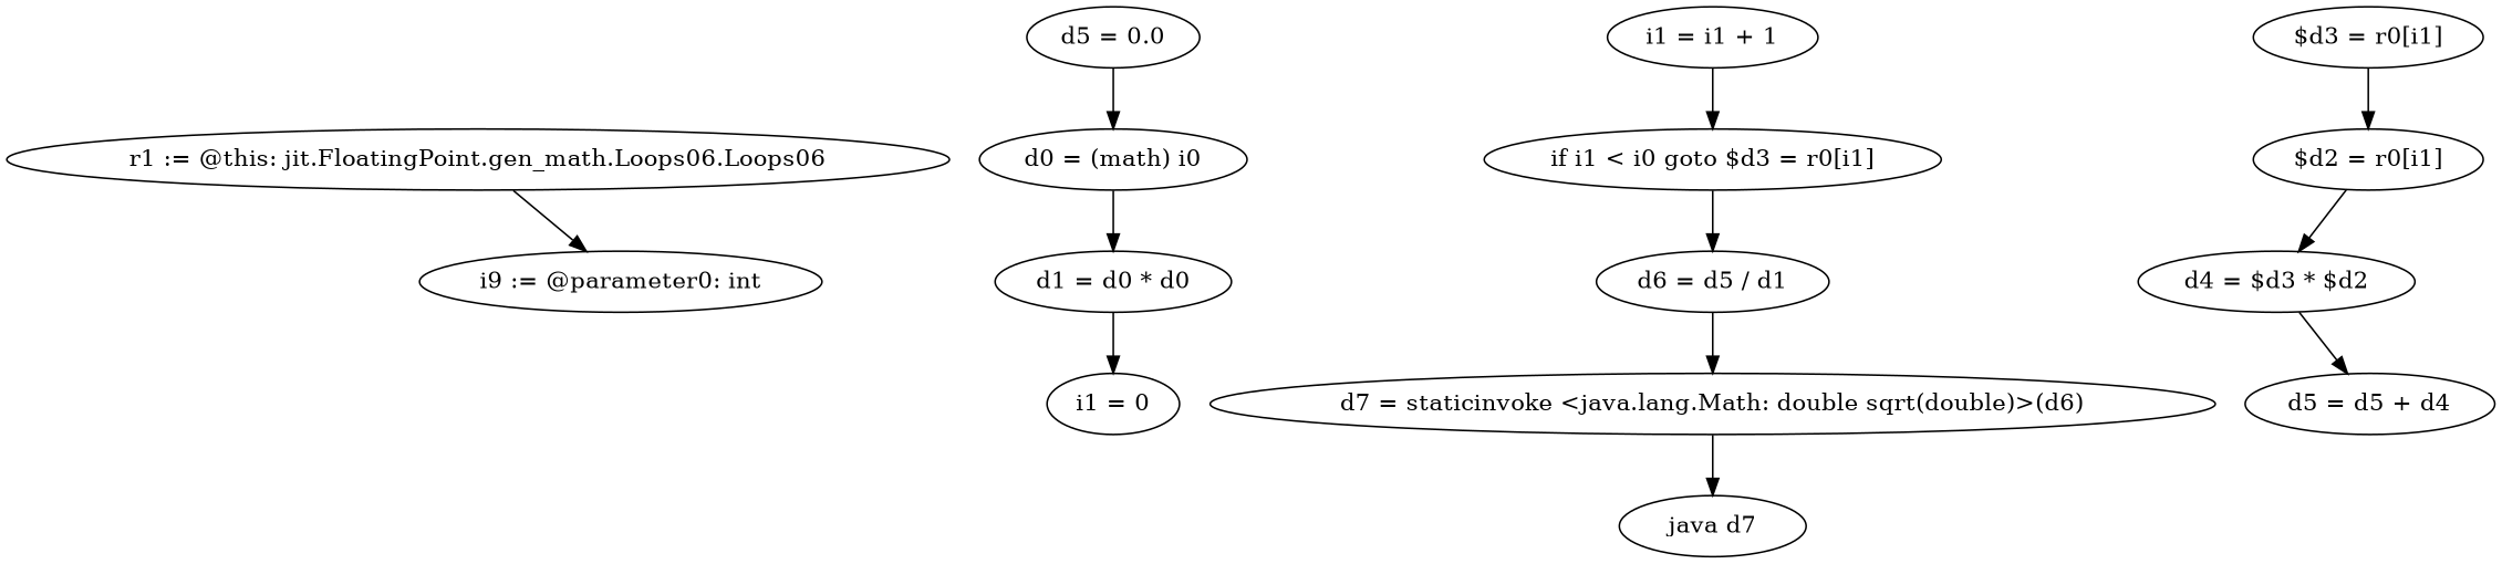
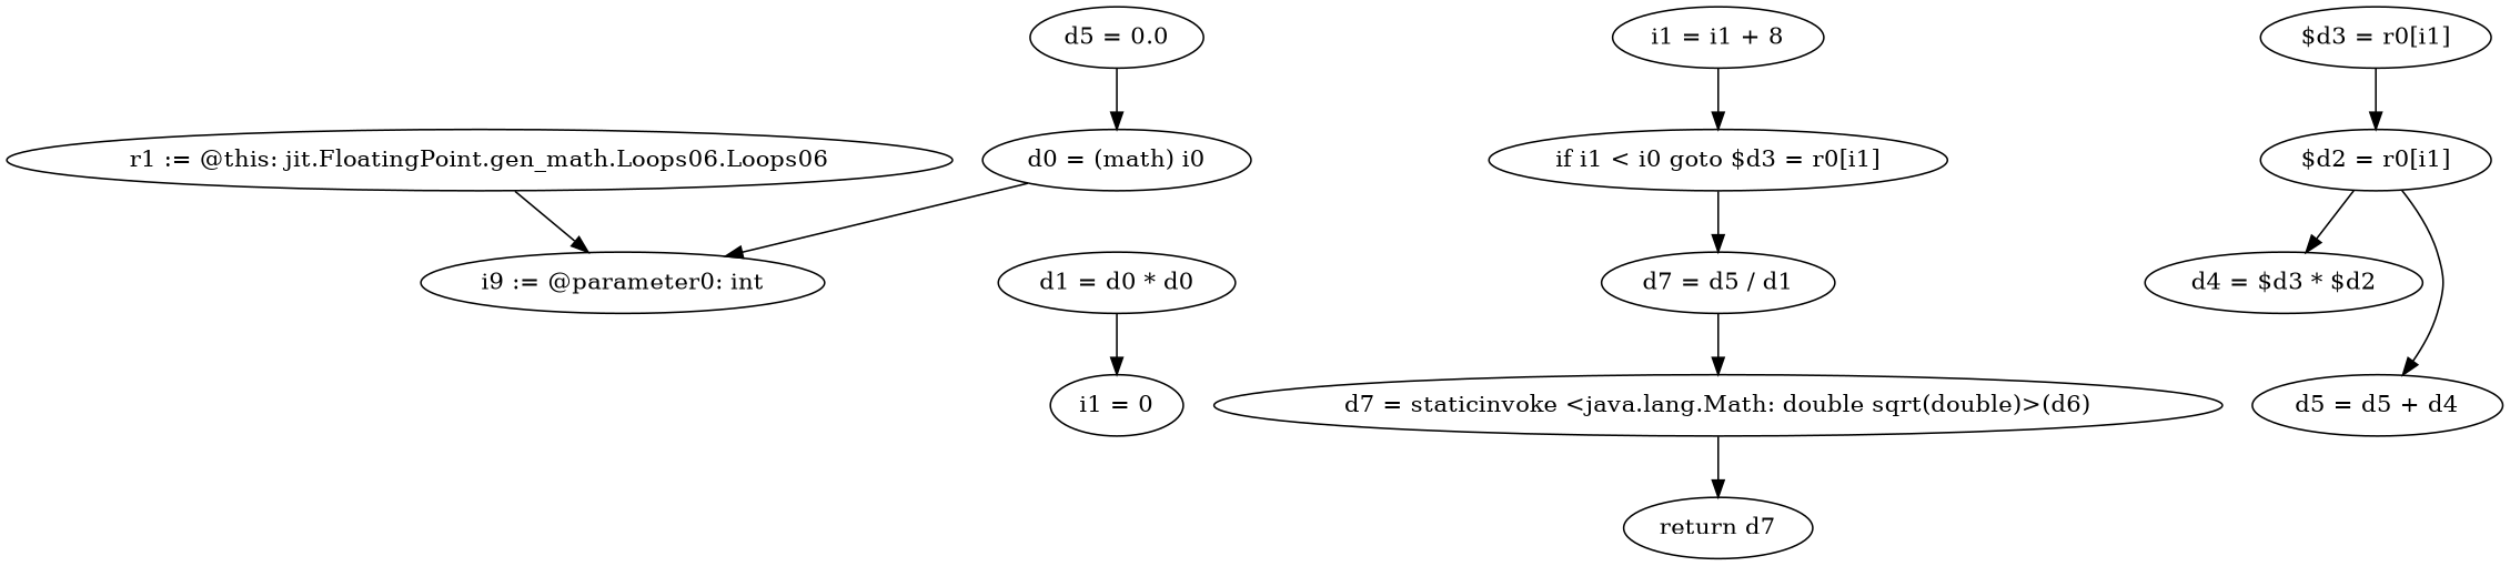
  digraph {
    fontname="DejaVu Serif"
    node [fontname="DejaVu Serif"]
    edge [fontname="DejaVu Serif"]
    n1 [label="i9 := @parameter0: int"]
    "r1 := @this: jit.FloatingPoint.gen_math.Loops06.Loops06"
    n3 [label="d0 = (math) i0"]
    "d5 = 0.0"
    "d1 = d0 * d0"
    "i1 = 0"
    "if i1 < i0 goto $d3 = r0[i1]"
-   "d6 = d5 / d1"
+   "d6 = d5 / d1" [label="d7 = d5 / d1"]
    "$d3 = r0[i1]"
    "$d2 = r0[i1]"
    "d4 = $d3 * $d2"
    "d5 = d5 + d4"
-   "i1 = i1 + 1"
+   "i1 = i1 + 1" [label="i1 = i1 + 8"]
    "d7 = staticinvoke <java.lang.Math: double sqrt(double)>(d6)"
-   "return d7" [label="java d7"]
+   "return d7"
    "r1 := @this: jit.FloatingPoint.gen_math.Loops06.Loops06" -> n1
-   n3 -> "d1 = d0 * d0"
+   n3 -> n1
    "d5 = 0.0" -> n3
    "d1 = d0 * d0" -> "i1 = 0"
    "if i1 < i0 goto $d3 = r0[i1]" -> "d6 = d5 / d1"
    "d6 = d5 / d1" -> "d7 = staticinvoke <java.lang.Math: double sqrt(double)>(d6)"
    "$d3 = r0[i1]" -> "$d2 = r0[i1]"
    "$d2 = r0[i1]" -> "d4 = $d3 * $d2"
-   "d4 = $d3 * $d2" -> "d5 = d5 + d4"
+   "$d2 = r0[i1]" -> "d5 = d5 + d4"
    "i1 = i1 + 1" -> "if i1 < i0 goto $d3 = r0[i1]"
    "d7 = staticinvoke <java.lang.Math: double sqrt(double)>(d6)" -> "return d7"
  }
